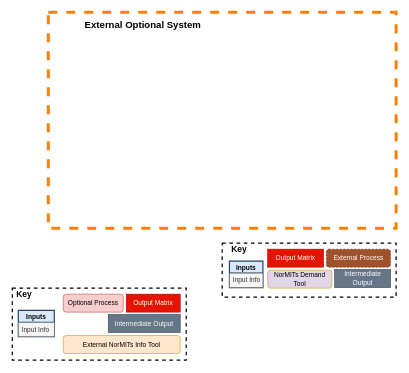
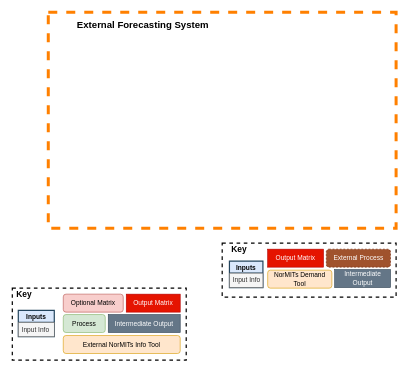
  <mxCell id="0" />
  <mxCell id="1" parent="0" />
  <mxCell id="2" value="" style="rounded=0;whiteSpace=wrap;html=1;strokeWidth=5;fontSize=11;dashed=1;fillColor=none;strokeColor=#FF8000;" vertex="1" parent="1"><mxGeometry x="80" y="20" width="580" height="360" as="geometry" /></mxCell>
- <mxCell id="3" value="&lt;font style=&quot;font-size: 16px&quot;&gt;&lt;b&gt;External Optional System&lt;/b&gt;&lt;/font&gt;" style="text;html=1;strokeColor=none;fillColor=none;align=center;verticalAlign=middle;whiteSpace=wrap;rounded=0;dashed=1;fontSize=11;" vertex="1" parent="1"><mxGeometry x="120" y="30" width="236" height="20" as="geometry" /></mxCell>
+ <mxCell id="3" value="&lt;font style=&quot;font-size: 16px&quot;&gt;&lt;b&gt;External Forecasting System&lt;/b&gt;&lt;/font&gt;" style="text;html=1;strokeColor=none;fillColor=none;align=center;verticalAlign=middle;whiteSpace=wrap;rounded=0;dashed=1;fontSize=11;" vertex="1" parent="1"><mxGeometry x="120" y="30" width="236" height="20" as="geometry" /></mxCell>
  <mxCell id="4" value="" style="group" vertex="1" connectable="0" parent="1"><mxGeometry x="370" y="405" width="290" height="90" as="geometry" /></mxCell>
  <mxCell id="5" value="" style="rounded=0;whiteSpace=wrap;html=1;dashed=1;strokeWidth=2;" vertex="1" parent="4"><mxGeometry width="290" height="90" as="geometry" /></mxCell>
  <mxCell id="6" value="&lt;b style=&quot;font-size: 14px&quot;&gt;Key&lt;/b&gt;" style="text;html=1;strokeColor=none;fillColor=none;align=center;verticalAlign=middle;whiteSpace=wrap;rounded=0;dashed=1;" vertex="1" parent="4"><mxGeometry x="10" width="37.241" height="20" as="geometry" /></mxCell>
  <mxCell id="7" value="Inputs" style="swimlane;fontStyle=1;childLayout=stackLayout;horizontal=1;startSize=20;fillColor=#dae8fc;horizontalStack=0;resizeParent=1;resizeParentMax=0;resizeLast=0;collapsible=1;marginBottom=0;rounded=0;glass=0;fontSize=11;align=center;strokeWidth=2;strokeColor=#23445D;" vertex="1" parent="4"><mxGeometry x="12.069" y="30" width="55.862" height="44" as="geometry" /></mxCell>
  <mxCell id="8" value="Input Info" style="text;strokeColor=#666666;fillColor=#f5f5f5;align=left;verticalAlign=middle;spacingLeft=4;spacingRight=4;overflow=hidden;rotatable=0;points=[[0,0.5],[1,0.5]];portConstraint=eastwest;fontSize=11;whiteSpace=wrap;fontColor=#333333;" vertex="1" parent="7"><mxGeometry y="20" width="55.862" height="24" as="geometry" /></mxCell>
  <mxCell id="9" value="Intermediate Output" style="rounded=0;whiteSpace=wrap;html=1;strokeWidth=1;fillColor=#647687;strokeColor=#314354;fontSize=11;fontColor=#ffffff;" vertex="1" parent="4"><mxGeometry x="187.586" y="44" width="93.103" height="30" as="geometry" /></mxCell>
  <mxCell id="10" value="Output Matrix" style="rounded=0;whiteSpace=wrap;html=1;strokeWidth=1;fillColor=#e51400;strokeColor=#B20000;fontSize=11;fontColor=#ffffff;" vertex="1" parent="4"><mxGeometry x="75.862" y="10" width="93.103" height="30" as="geometry" /></mxCell>
- <mxCell id="11" value="&lt;span style=&quot;font-size: 11px&quot;&gt;NorMITs Demand Tool&lt;/span&gt;" style="rounded=1;whiteSpace=wrap;html=1;fillColor=#e1d5e7;strokeColor=#d79b00;" vertex="1" parent="4"><mxGeometry x="75.862" y="45" width="107.069" height="30" as="geometry" /></mxCell>
+ <mxCell id="11" value="&lt;span style=&quot;font-size: 11px&quot;&gt;NorMITs Demand Tool&lt;/span&gt;" style="rounded=1;whiteSpace=wrap;html=1;fillColor=#ffe6cc;strokeColor=#d79b00;" vertex="1" parent="4"><mxGeometry x="75.862" y="45" width="107.069" height="30" as="geometry" /></mxCell>
  <mxCell id="12" value="&lt;font style=&quot;font-size: 11px&quot;&gt;External Process&lt;/font&gt;" style="rounded=1;whiteSpace=wrap;html=1;fillColor=#a0522d;strokeColor=#6D1F00;fontColor=#ffffff;dashed=1;" vertex="1" parent="4"><mxGeometry x="173.621" y="10" width="107.069" height="30" as="geometry" /></mxCell>
  <mxCell id="13" value="" style="group" vertex="1" connectable="0" parent="1"><mxGeometry x="20" y="480" width="290" height="120" as="geometry" /></mxCell>
  <mxCell id="14" value="" style="rounded=0;whiteSpace=wrap;html=1;dashed=1;strokeWidth=2;" vertex="1" parent="13"><mxGeometry width="290" height="120" as="geometry" /></mxCell>
  <mxCell id="15" value="&lt;b style=&quot;font-size: 14px&quot;&gt;Key&lt;/b&gt;" style="text;html=1;strokeColor=none;fillColor=none;align=center;verticalAlign=middle;whiteSpace=wrap;rounded=0;dashed=1;" vertex="1" parent="13"><mxGeometry width="40" height="20" as="geometry" /></mxCell>
  <mxCell id="16" value="Inputs" style="swimlane;fontStyle=1;childLayout=stackLayout;horizontal=1;startSize=20;fillColor=#dae8fc;horizontalStack=0;resizeParent=1;resizeParentMax=0;resizeLast=0;collapsible=1;marginBottom=0;rounded=0;glass=0;fontSize=11;align=center;strokeWidth=2;strokeColor=#23445D;" vertex="1" parent="13"><mxGeometry x="10" y="37" width="60" height="44" as="geometry" /></mxCell>
  <mxCell id="17" value="Input Info" style="text;strokeColor=#666666;fillColor=#f5f5f5;align=left;verticalAlign=middle;spacingLeft=4;spacingRight=4;overflow=hidden;rotatable=0;points=[[0,0.5],[1,0.5]];portConstraint=eastwest;fontSize=11;whiteSpace=wrap;fontColor=#333333;" vertex="1" parent="16"><mxGeometry y="20" width="60" height="24" as="geometry" /></mxCell>
- <mxCell id="19" value="&lt;font style=&quot;font-size: 11px&quot;&gt;Optional Process&lt;/font&gt;" style="rounded=1;whiteSpace=wrap;html=1;fillColor=#f8cecc;strokeColor=#b85450;" vertex="1" parent="13"><mxGeometry x="85" y="10" width="100" height="30" as="geometry" /></mxCell>
+ <mxCell id="18" value="&lt;font style=&quot;font-size: 11px&quot;&gt;Process&lt;/font&gt;" style="rounded=1;whiteSpace=wrap;html=1;fillColor=#d5e8d4;strokeColor=#82b366;" vertex="1" parent="13"><mxGeometry x="85" y="44" width="70" height="30" as="geometry" /></mxCell>
+ <mxCell id="19" value="&lt;font style=&quot;font-size: 11px&quot;&gt;Optional Matrix&lt;/font&gt;" style="rounded=1;whiteSpace=wrap;html=1;fillColor=#f8cecc;strokeColor=#b85450;" vertex="1" parent="13"><mxGeometry x="85" y="10" width="100" height="30" as="geometry" /></mxCell>
  <mxCell id="20" value="Intermediate Output" style="rounded=0;whiteSpace=wrap;html=1;strokeWidth=1;fillColor=#647687;strokeColor=#314354;fontSize=11;fontColor=#ffffff;" vertex="1" parent="13"><mxGeometry x="160" y="44" width="120" height="30" as="geometry" /></mxCell>
  <mxCell id="21" value="Output Matrix" style="rounded=0;whiteSpace=wrap;html=1;strokeWidth=1;fillColor=#e51400;strokeColor=#B20000;fontSize=11;fontColor=#ffffff;" vertex="1" parent="13"><mxGeometry x="190" y="10" width="90" height="30" as="geometry" /></mxCell>
  <mxCell id="22" value="&lt;span style=&quot;font-size: 11px&quot;&gt;External NorMITs Info Tool&lt;/span&gt;" style="rounded=1;whiteSpace=wrap;html=1;fillColor=#ffe6cc;strokeColor=#d79b00;" vertex="1" parent="13"><mxGeometry x="85" y="79" width="195" height="30" as="geometry" /></mxCell>
